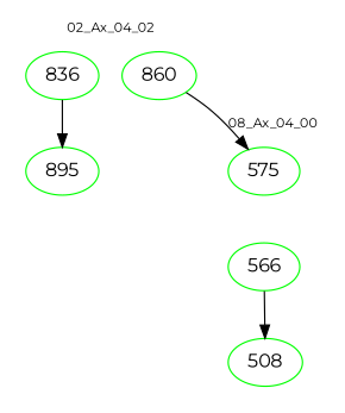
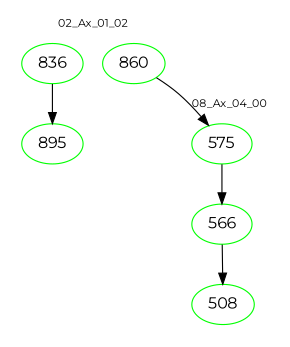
  digraph {
    fontname=Montserrat
    node [color=green fontname=Montserrat]
    edge [color=black fontname=Montserrat]
    n1 [label=860]
    n2 [label=836]
    n3 [label=895]
    n4 [label=575]
    n5 [label=566]
    n6 [label=508]
    subgraph cluster_1 {
      color=white
      fontsize=10
-     label="02_Ax_04_02"
+     label="02_Ax_01_02"
      n1
      n2
      n3
    }
    subgraph cluster_2 {
      color=white
      fontsize=10
      label="08_Ax_04_00"
      n4
      n5
      n6
    }
    n1 -> n4
    n2 -> n3
+   n4 -> n5
    n5 -> n6
  }
